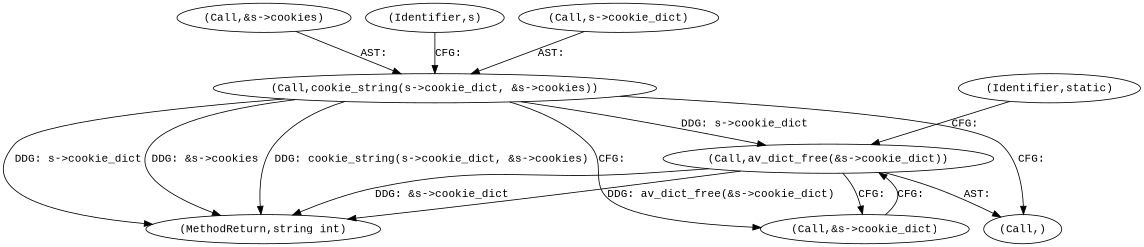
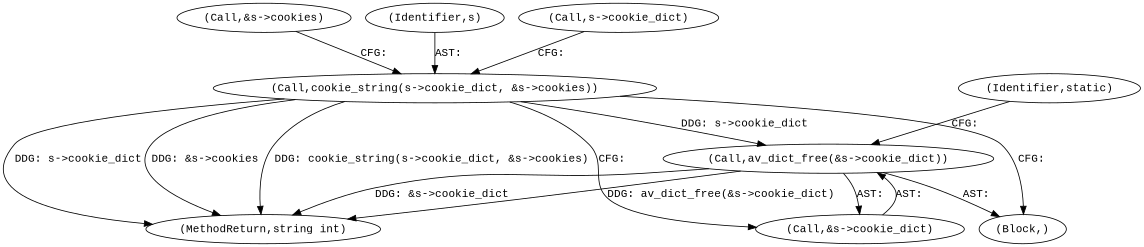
  digraph {
    fontname="Liberation Mono"
    node [fontname="Liberation Mono"]
    edge [fontname="Liberation Mono"]
    n1 [label="(Call,cookie_string(s->cookie_dict, &s->cookies))"]
    n2 [label="(Call,av_dict_free(&s->cookie_dict))"]
-   n3 [label="(Call,)"]
+   n3 [label="(Block,)"]
    n4 [label="(MethodReturn,string int)"]
    n5 [label="(Call,&s->cookie_dict)"]
    n6 [label="(Call,&s->cookies)"]
    n7 [label="(Identifier,static)"]
    n8 [label="(Identifier,s)"]
    n9 [label="(Call,s->cookie_dict)"]
    n1 -> n2 [label="DDG: s->cookie_dict"]
    n1 -> n3 [label="CFG: "]
    n1 -> n4 [label="DDG: cookie_string(s->cookie_dict, &s->cookies)"]
    n1 -> n4 [label="DDG: &s->cookies"]
    n1 -> n4 [label="DDG: s->cookie_dict"]
    n1 -> n5 [label="CFG: "]
    n2 -> n3 [label="AST: "]
    n2 -> n4 [label="DDG: av_dict_free(&s->cookie_dict)"]
    n2 -> n4 [label="DDG: &s->cookie_dict"]
-   n2 -> n5 [label="CFG: "]
-   n5 -> n2 [label="CFG: "]
-   n6 -> n1 [label="AST: "]
+   n2 -> n5 [label="AST: "]
+   n5 -> n2 [label="AST: "]
+   n6 -> n1 [label="CFG: "]
    n7 -> n2 [label="CFG: "]
-   n8 -> n1 [label="CFG: "]
-   n9 -> n1 [label="AST: "]
+   n8 -> n1 [label="AST: "]
+   n9 -> n1 [label="CFG: "]
  }
